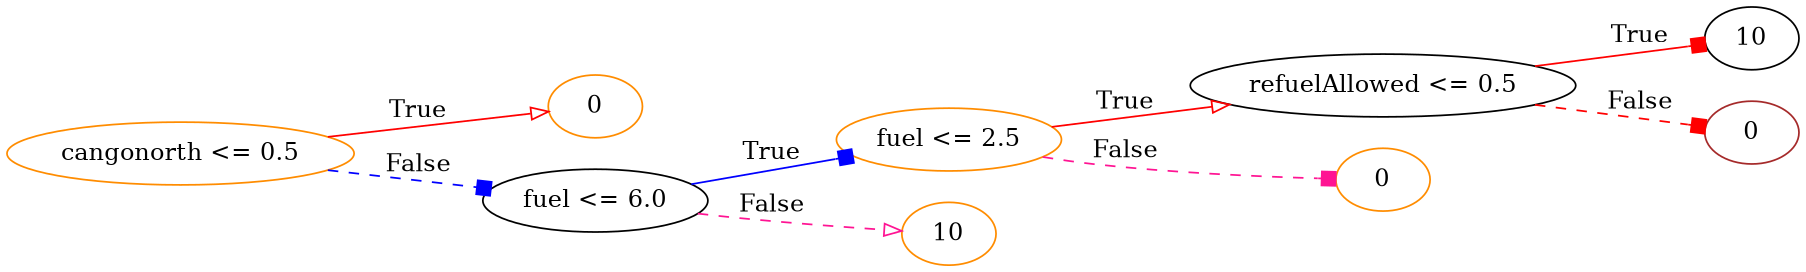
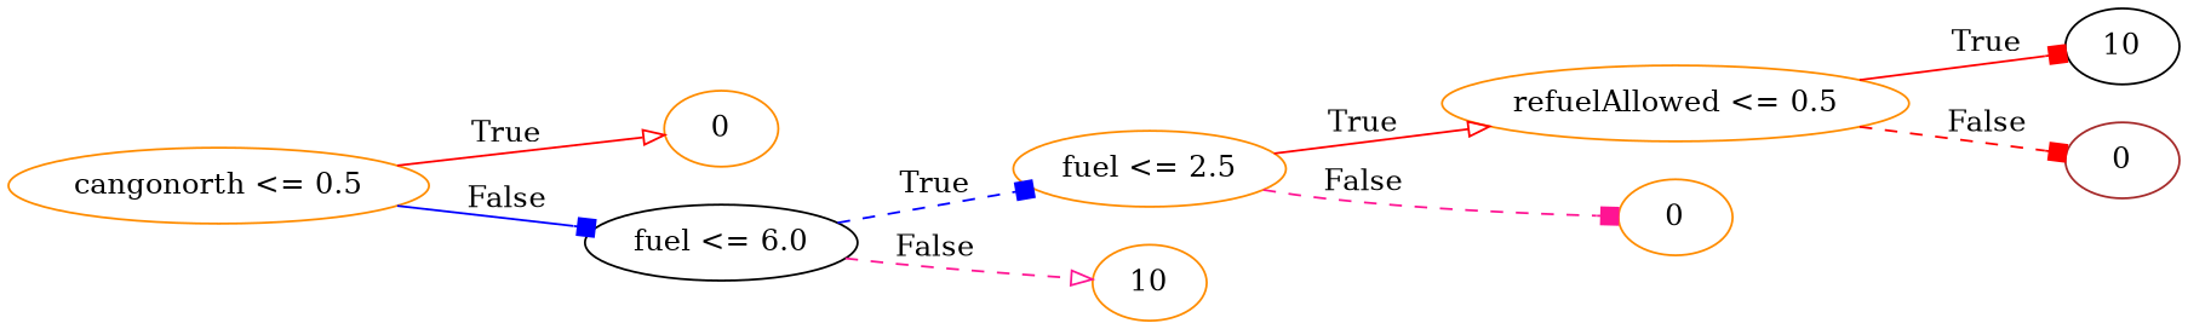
  digraph {
    rankdir=LR
    node [color=darkorange]
    edge [arrowhead=box color=red]
    n1 [label="cangonorth <= 0.5"]
    n2 [label=0]
    n3 [color=black label="fuel <= 6.0"]
    n4 [label="fuel <= 2.5"]
    n5 [label=10]
-   n6 [color=black label="refuelAllowed <= 0.5"]
+   n6 [label="refuelAllowed <= 0.5"]
    n7 [label=0]
    n8 [color=black label=10]
    n9 [color=brown label=0]
    n1 -> n2 [arrowhead=onormal label=True]
-   n1 -> n3 [color=blue label=False style=dashed]
-   n3 -> n4 [color=blue label=True]
+   n1 -> n3 [color=blue label=False style=solid]
+   n3 -> n4 [color=blue label=True style=dashed]
    n3 -> n5 [arrowhead=onormal color=deeppink label=False style=dashed]
    n4 -> n6 [arrowhead=onormal label=True]
    n4 -> n7 [color=deeppink label=False style=dashed]
    n6 -> n8 [label=True]
    n6 -> n9 [label=False style=dashed]
  }
